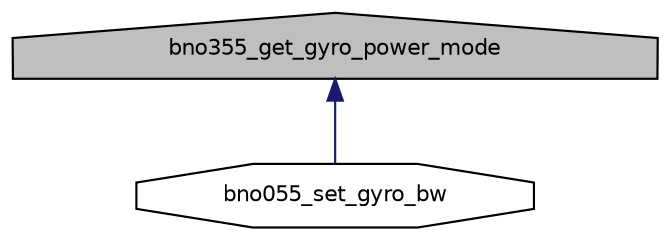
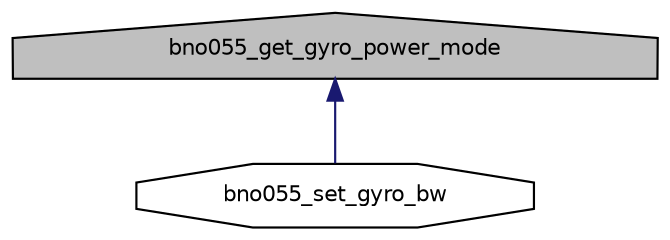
  digraph {
    rankdir=TB
    node [color=black fontname=Helvetica fontsize=10 style=filled]
-   n1 [fillcolor=grey75 fontcolor=black height=0.2 label=bno355_get_gyro_power_mode shape=house width=0.4]
+   n1 [fillcolor=grey75 fontcolor=black height=0.2 label=bno055_get_gyro_power_mode shape=house width=0.4]
    n2 [fillcolor=white height=0.2 label=bno055_set_gyro_bw shape=octagon width=0.4]
    n1 -> n2 [color=midnightblue dir=back fontname=Helvetica fontsize=10 labelfontname=Helvetica labelfontsize=10 style=solid]
  }
